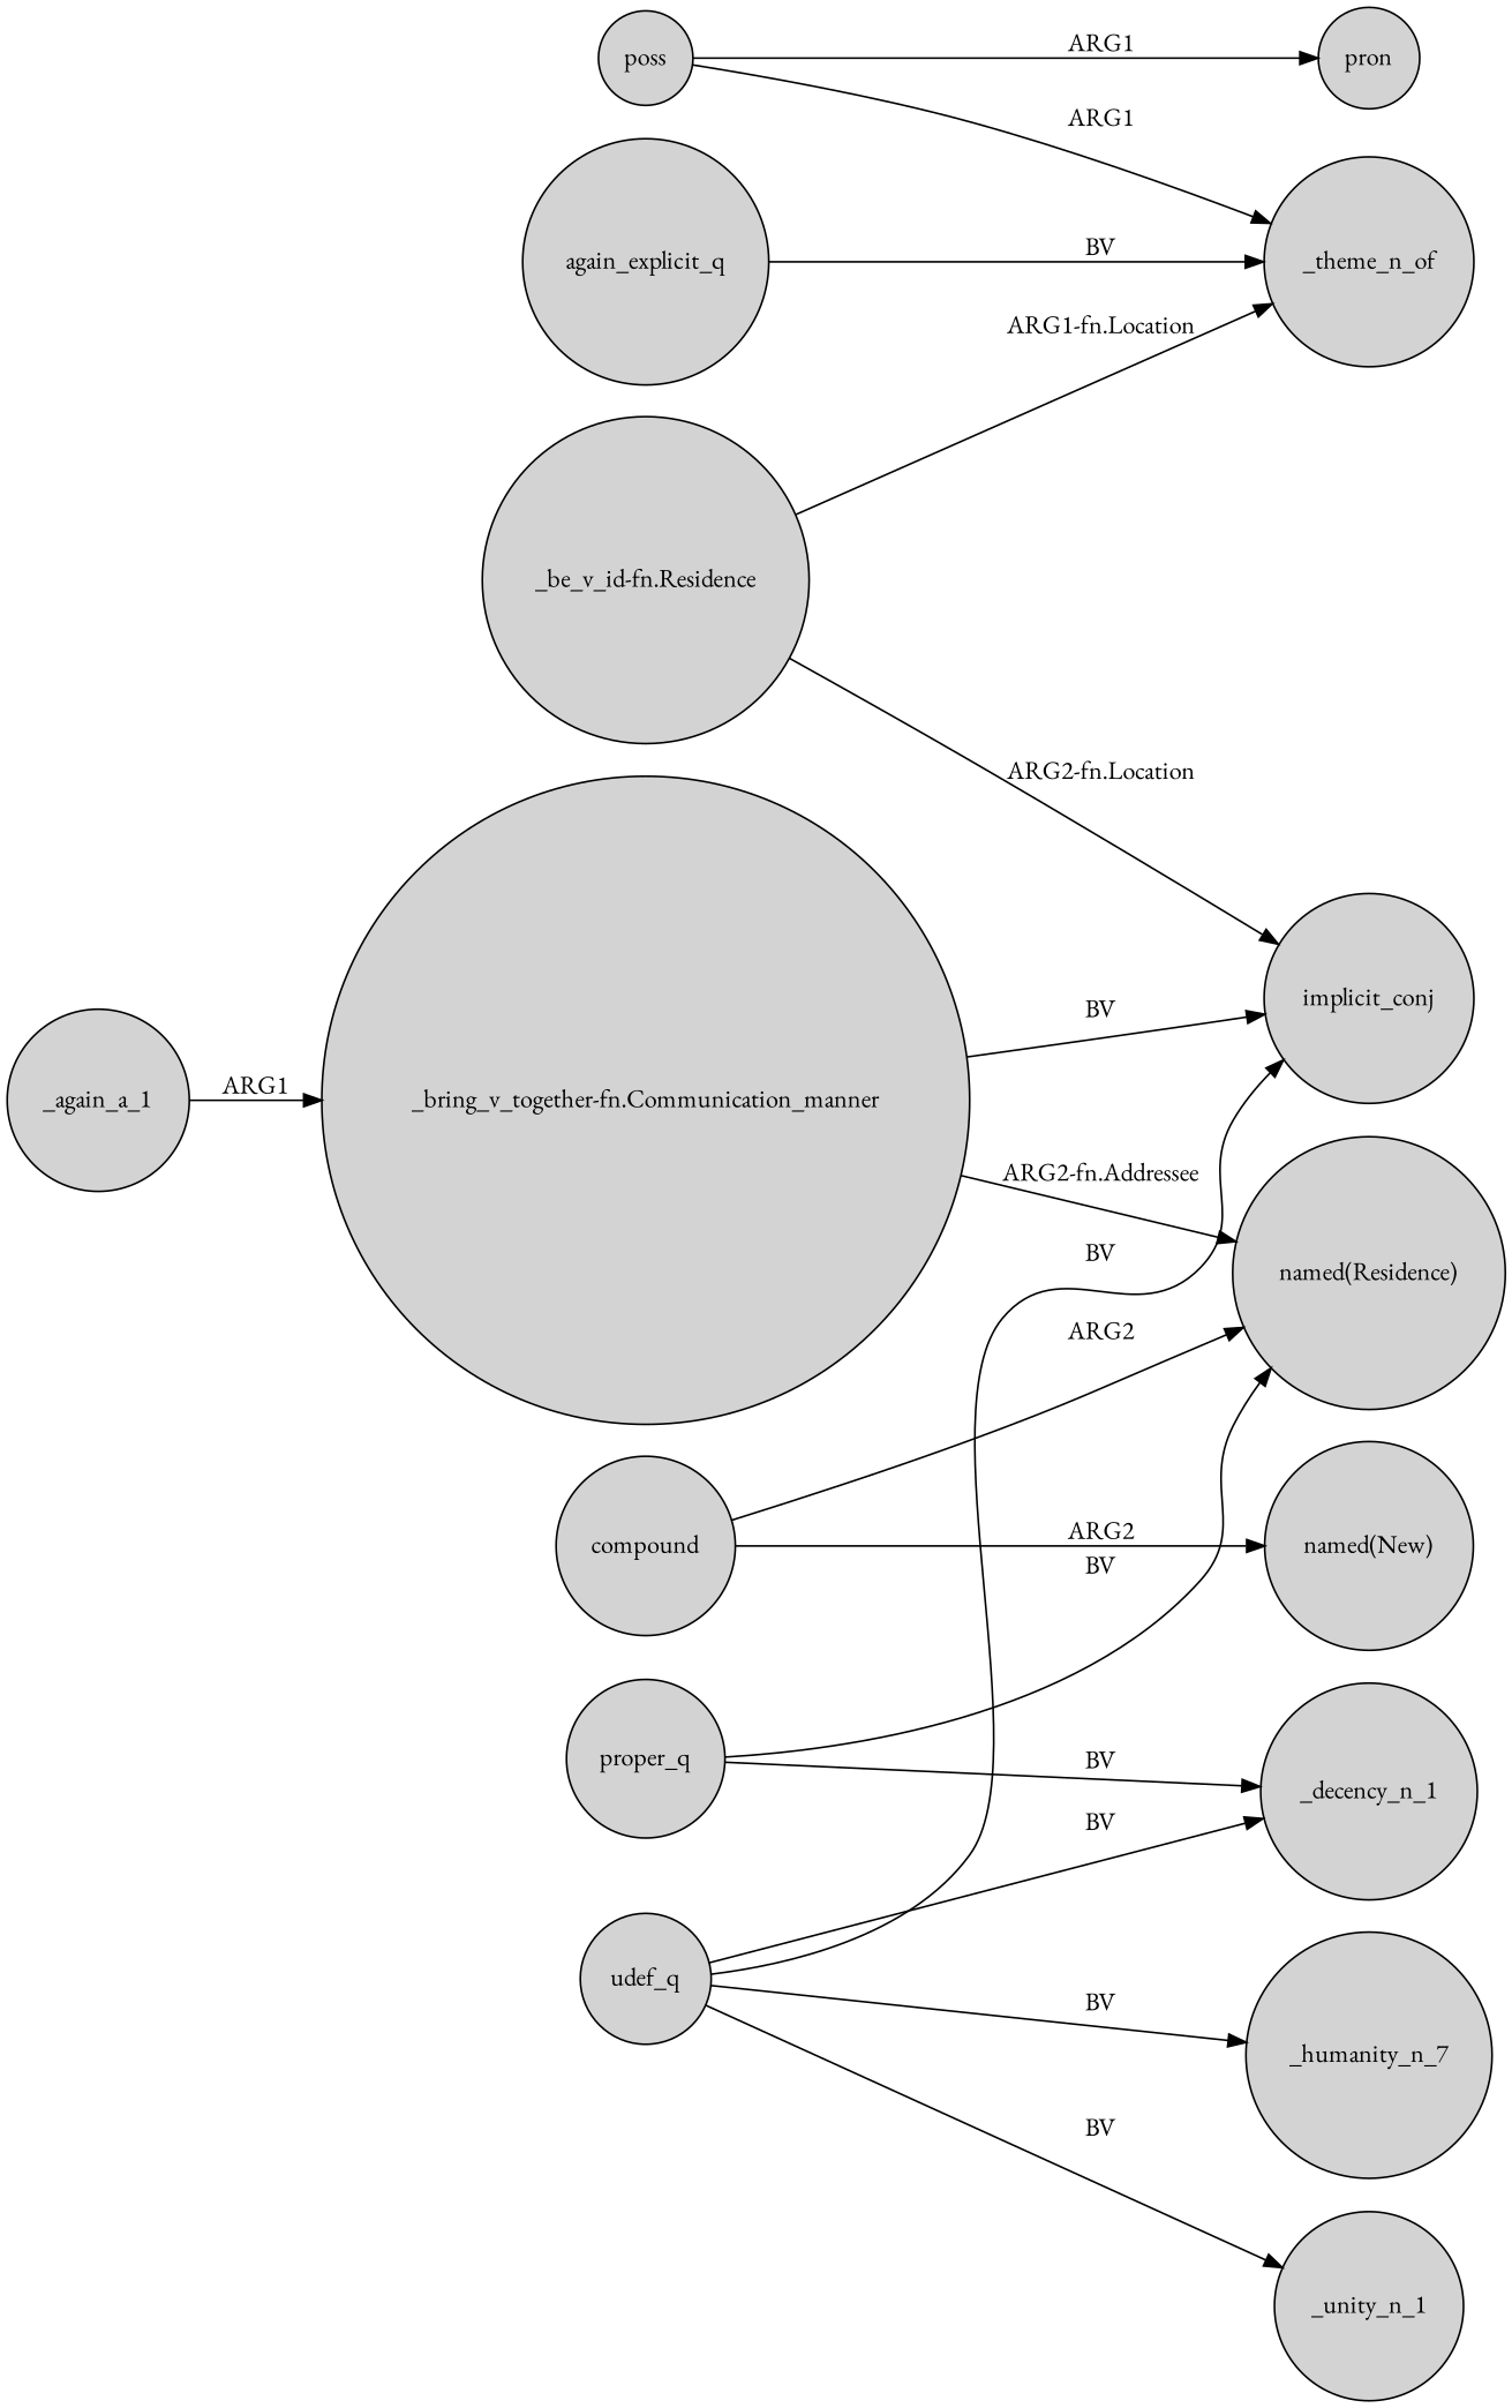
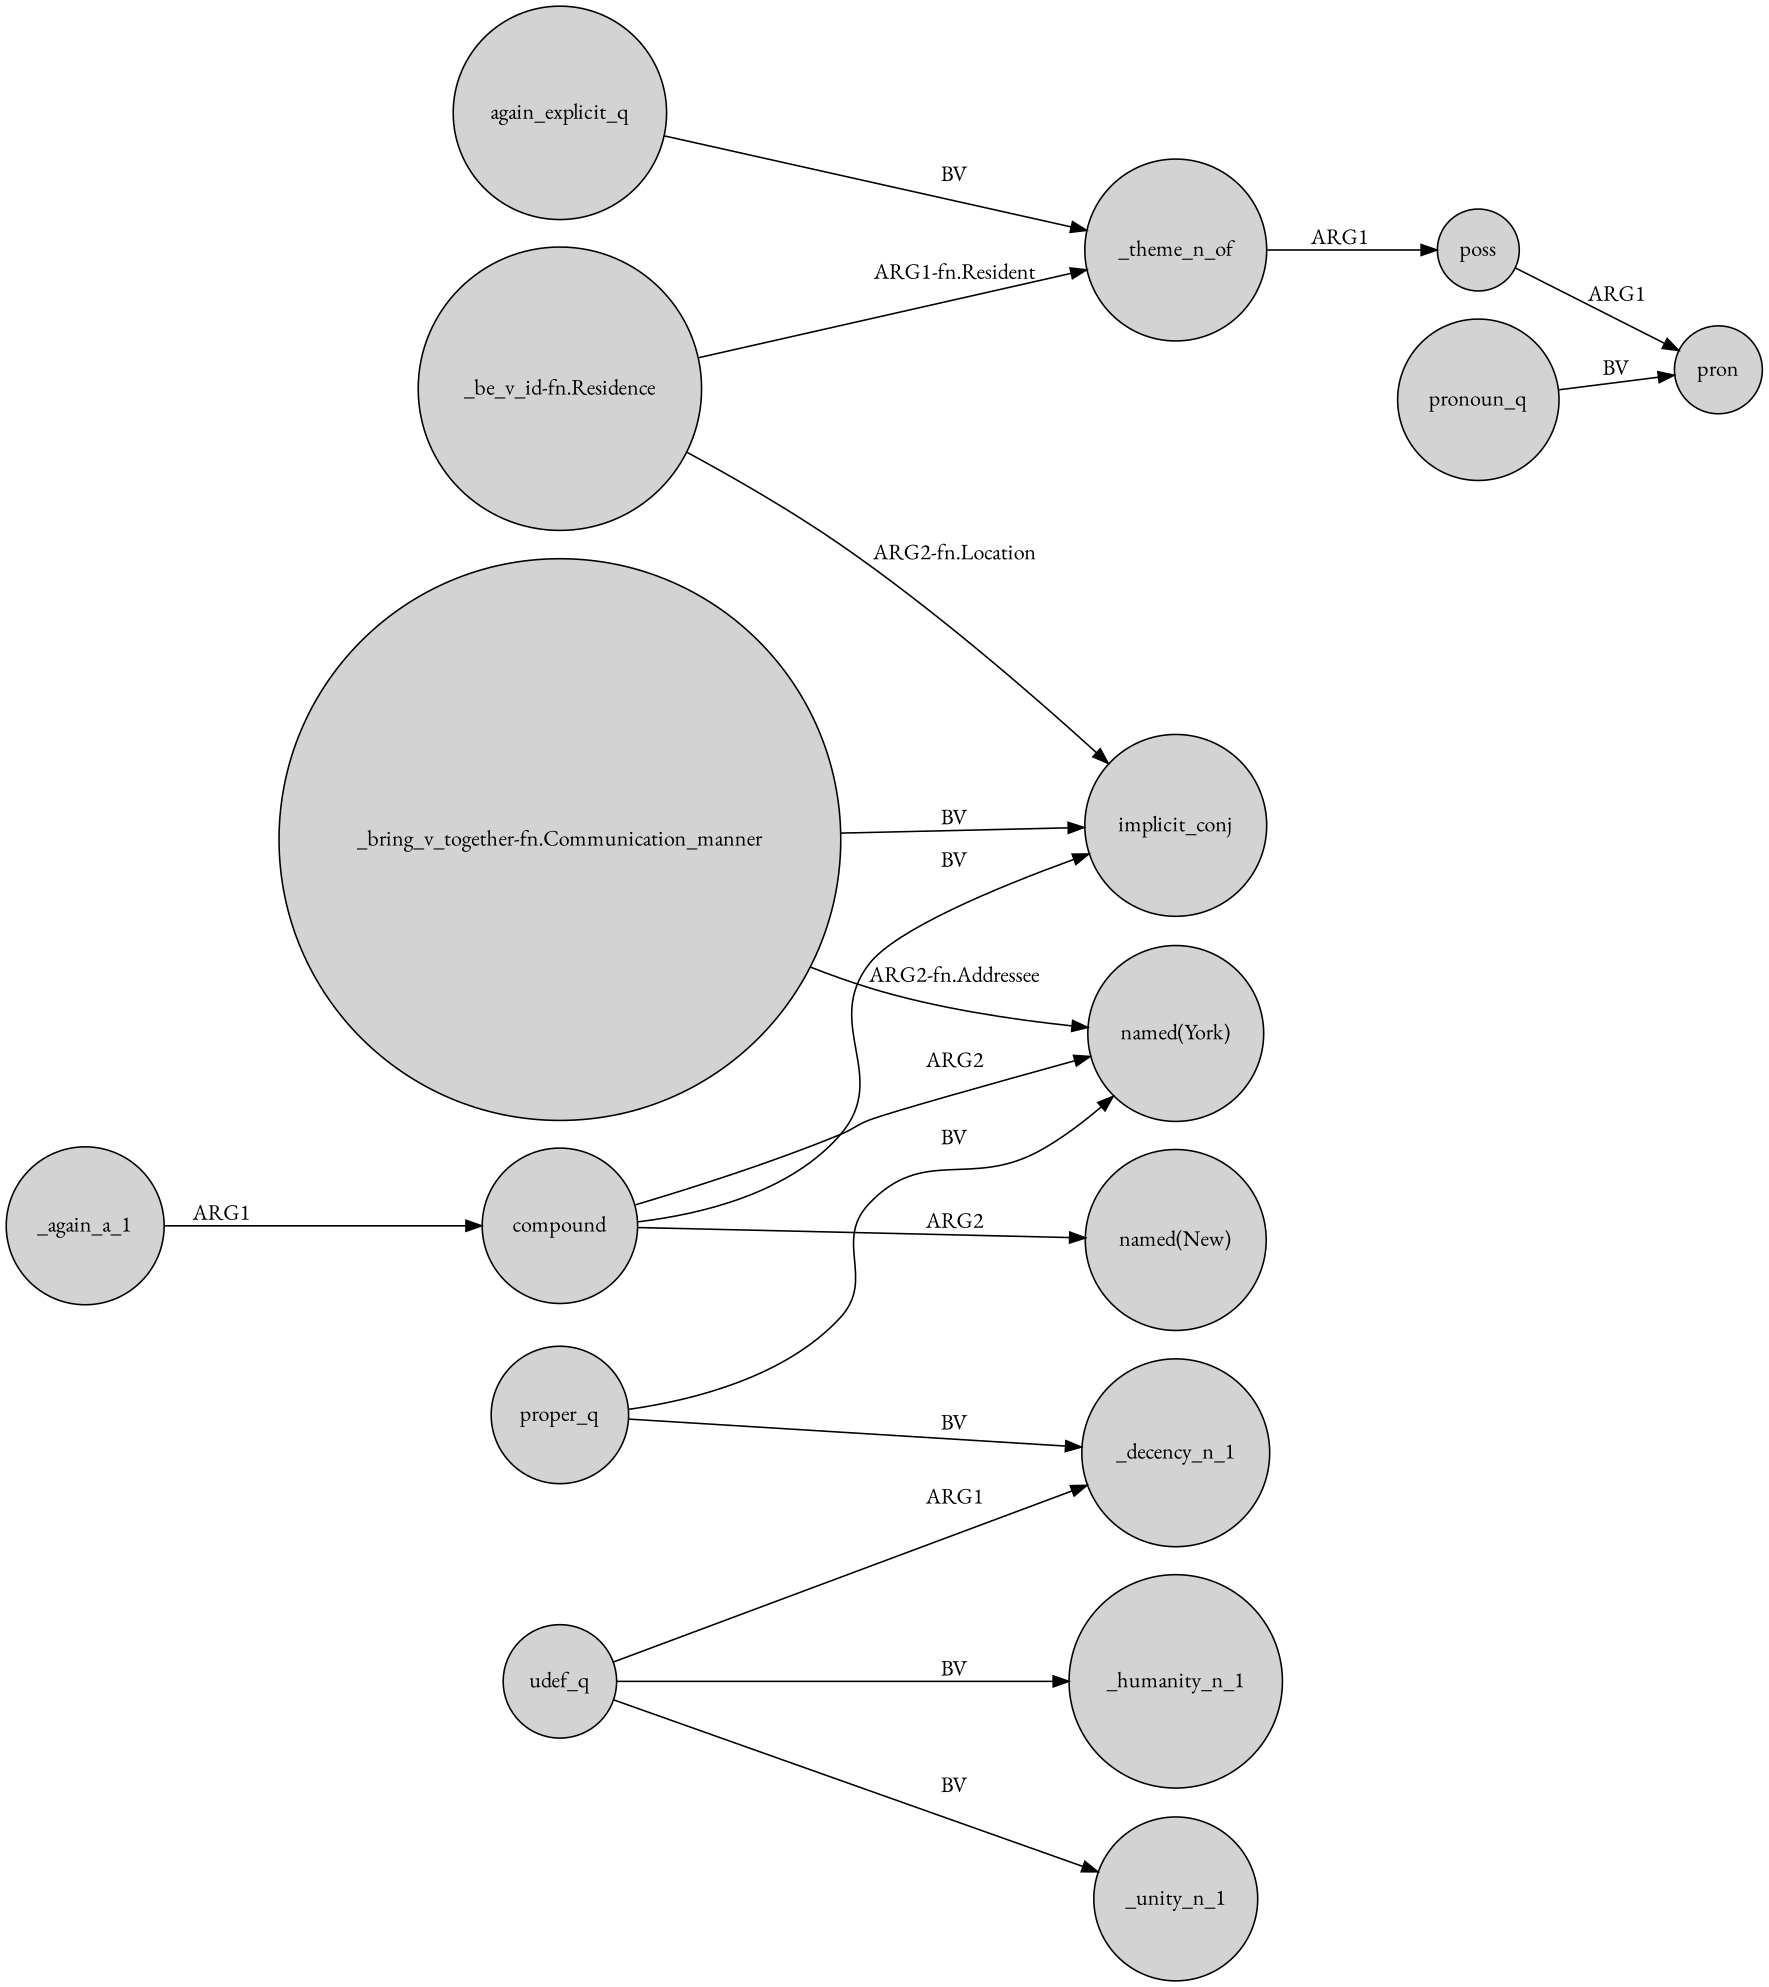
  digraph {
    fontname="EB Garamond"
    rankdir=LR
    node [fontname="EB Garamond" shape=circle style=filled]
    edge [fontname="EB Garamond"]
    n1 [label=again_explicit_q]
    _theme_n_of
    "_bring_v_together-fn.Communication_manner"
-   "named(York)" [label="named(Residence)"]
+   "named(York)"
    implicit_conj
    poss
    pron
    udef_q
    _decency_n_1
-   _humanity_n_1 [label=_humanity_n_7]
+   _humanity_n_1
    _unity_n_1
    compound
    "named(New)"
    _again_a_1
    proper_q
    "_be_v_id-fn.Residence"
+   pronoun_q
    n1 -> _theme_n_of [label=BV]
    "_bring_v_together-fn.Communication_manner" -> "named(York)" [label="ARG2-fn.Addressee"]
    "_bring_v_together-fn.Communication_manner" -> implicit_conj [label=BV]
-   poss -> _theme_n_of [label=ARG1]
+   _theme_n_of -> poss [label=ARG1]
    poss -> pron [label=ARG1]
-   udef_q -> implicit_conj [label=BV]
-   udef_q -> _decency_n_1 [label=BV]
+   compound -> implicit_conj [label=BV]
+   udef_q -> _decency_n_1 [label=ARG1]
    udef_q -> _humanity_n_1 [label=BV]
    udef_q -> _unity_n_1 [label=BV]
    compound -> "named(York)" [label=ARG2]
    compound -> "named(New)" [label=ARG2]
-   _again_a_1 -> "_bring_v_together-fn.Communication_manner" [label=ARG1]
+   _again_a_1 -> compound [label=ARG1]
    proper_q -> "named(York)" [label=BV]
    proper_q -> _decency_n_1 [label=BV]
-   "_be_v_id-fn.Residence" -> _theme_n_of [label="ARG1-fn.Location"]
+   "_be_v_id-fn.Residence" -> _theme_n_of [label="ARG1-fn.Resident"]
    "_be_v_id-fn.Residence" -> implicit_conj [label="ARG2-fn.Location"]
+   pronoun_q -> pron [label=BV]
  }
